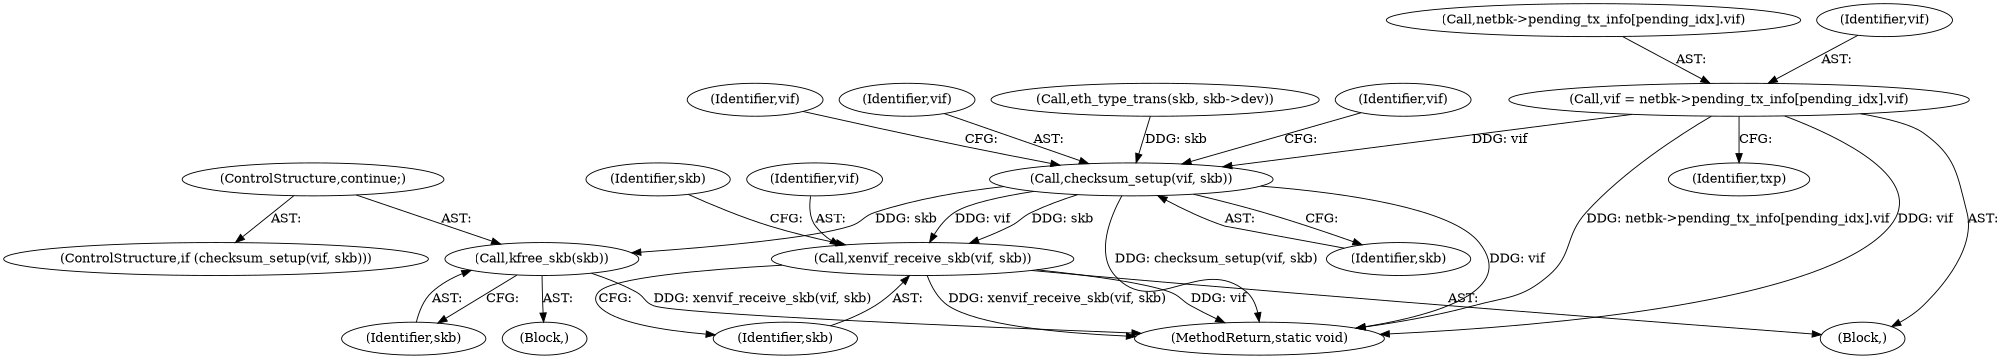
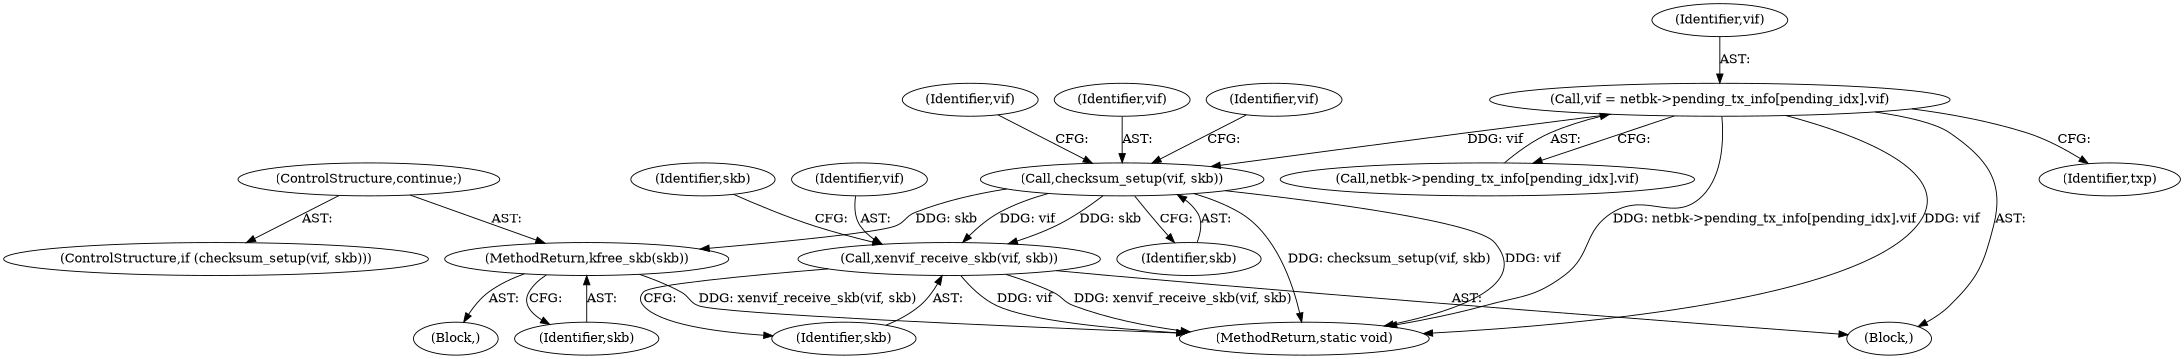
  digraph {
    n1 [label="(Call,vif = netbk->pending_tx_info[pending_idx].vif)"]
    n2 [label="(Call,checksum_setup(vif, skb))"]
    n3 [label="(Block,)"]
    n4 [label="(MethodReturn,static void)"]
    n5 [label="(Call,netbk->pending_tx_info[pending_idx].vif)"]
    n6 [label="(Identifier,txp)"]
-   n7 [label="(Call,kfree_skb(skb))"]
+   n7 [label="(MethodReturn,kfree_skb(skb))"]
    n8 [label="(Call,xenvif_receive_skb(vif, skb))"]
    n9 [label="(Identifier,skb)"]
    n10 [label="(Identifier,skb)"]
    n11 [label="(Block,)"]
    n12 [label="(Identifier,skb)"]
    n13 [label="(ControlStructure,if (checksum_setup(vif, skb)))"]
    n14 [label="(Identifier,vif)"]
    n15 [label="(Identifier,vif)"]
    n16 [label="(ControlStructure,continue;)"]
    n17 [label="(Identifier,vif)"]
-   n18 [label="(Call,eth_type_trans(skb, skb->dev))"]
    n19 [label="(Identifier,vif)"]
    n20 [label="(Identifier,skb)"]
    n21 [label="(Identifier,vif)"]
    n1 -> n2 [label="DDG: vif"]
    n1 -> n3 [label="AST: "]
    n1 -> n4 [label="DDG: netbk->pending_tx_info[pending_idx].vif"]
    n1 -> n4 [label="DDG: vif"]
+   n1 -> n5 [label="CFG: "]
    n1 -> n6 [label="CFG: "]
    n2 -> n4 [label="DDG: checksum_setup(vif, skb)"]
    n2 -> n4 [label="DDG: vif"]
    n2 -> n7 [label="DDG: skb"]
    n2 -> n8 [label="DDG: vif"]
    n2 -> n8 [label="DDG: skb"]
    n2 -> n9 [label="CFG: "]
    n5 -> n1 [label="AST: "]
    n7 -> n4 [label="DDG: xenvif_receive_skb(vif, skb)"]
    n7 -> n10 [label="CFG: "]
    n7 -> n11 [label="AST: "]
    n8 -> n3 [label="AST: "]
    n8 -> n4 [label="DDG: vif"]
    n8 -> n4 [label="DDG: xenvif_receive_skb(vif, skb)"]
    n8 -> n12 [label="CFG: "]
    n9 -> n2 [label="AST: "]
    n10 -> n7 [label="AST: "]
    n12 -> n8 [label="AST: "]
    n14 -> n1 [label="AST: "]
    n15 -> n2 [label="CFG: "]
    n16 -> n7 [label="AST: "]
    n16 -> n13 [label="AST: "]
    n17 -> n2 [label="AST: "]
-   n18 -> n2 [label="DDG: skb"]
    n19 -> n2 [label="CFG: "]
    n20 -> n8 [label="CFG: "]
    n21 -> n8 [label="AST: "]
  }
